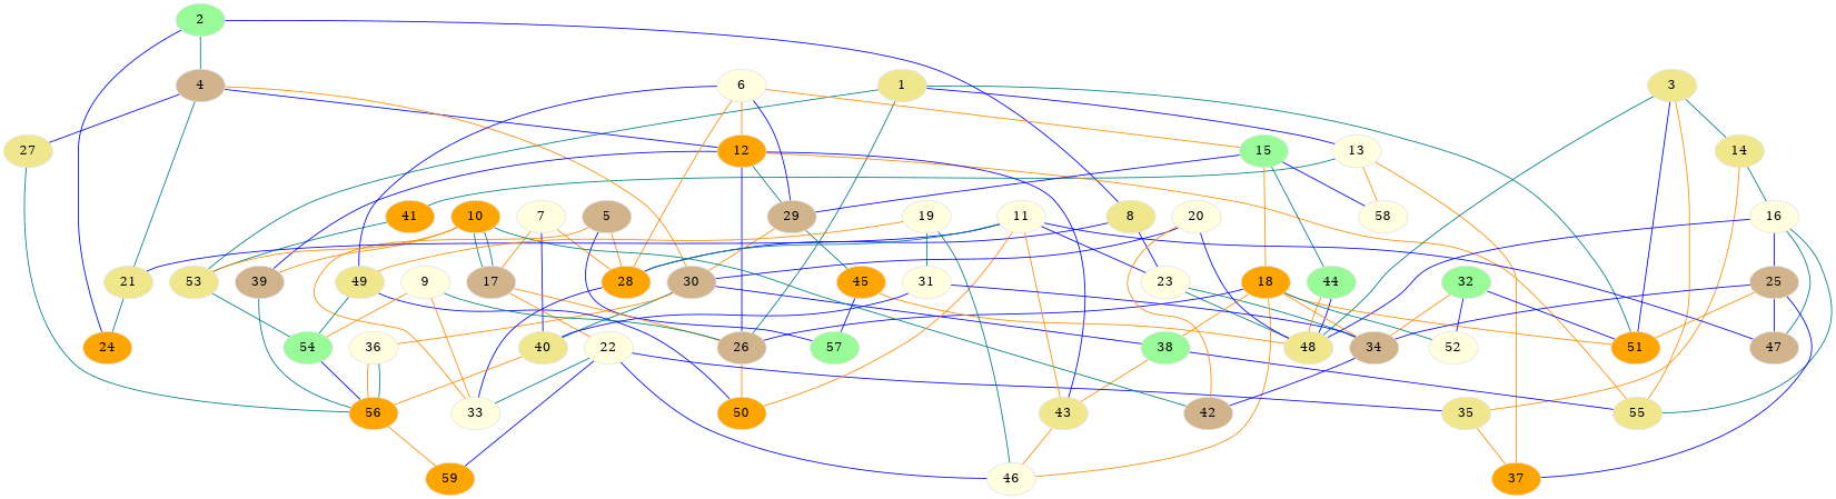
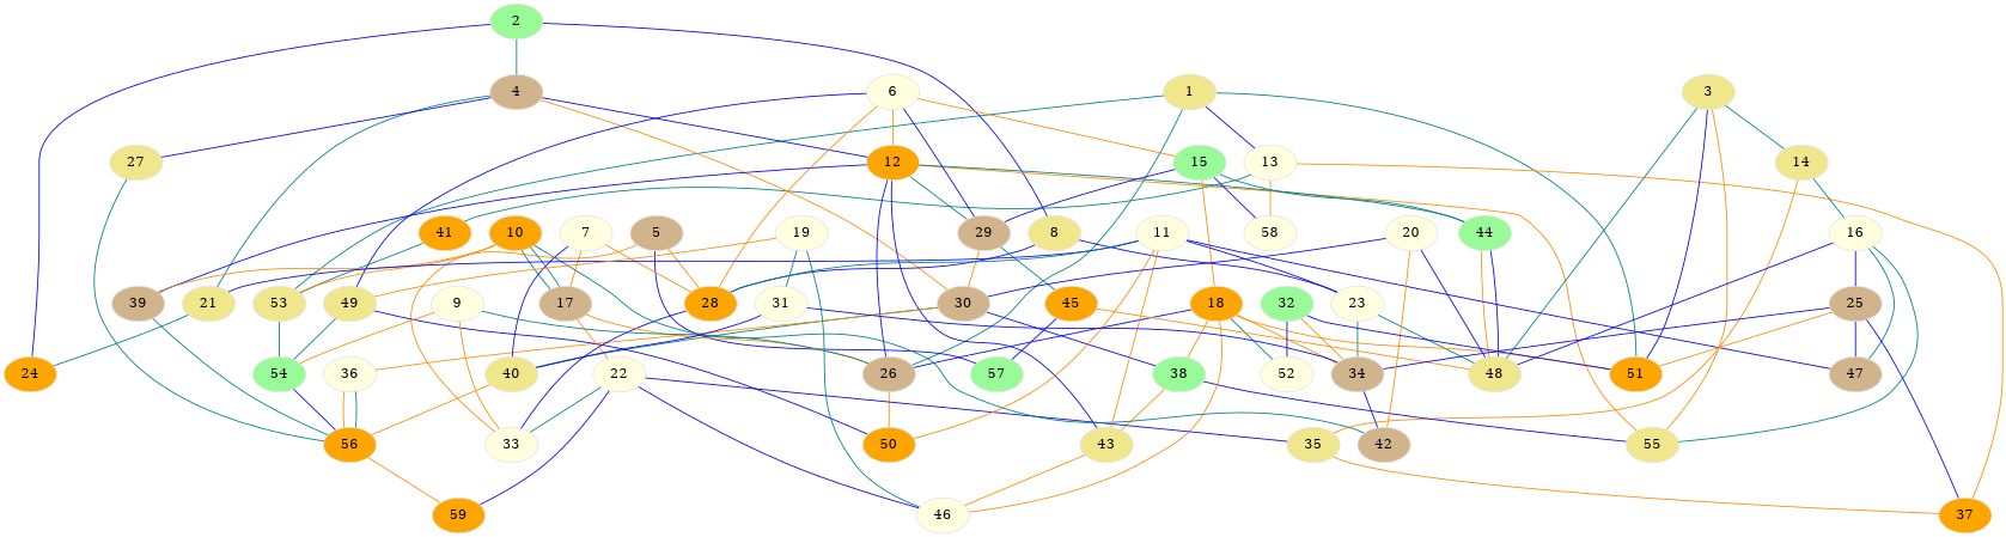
  graph {
    node [color=gray90 fillcolor=lightyellow style=filled]
    edge [color=blue]
    1 [fillcolor=khaki]
    13
    26 [fillcolor=tan]
    51 [fillcolor=orange]
    53 [fillcolor=khaki]
    37 [fillcolor=orange]
    41 [fillcolor=orange]
    58
    50 [fillcolor=orange]
    54 [fillcolor=palegreen]
    2 [fillcolor=palegreen]
    4 [fillcolor=tan]
    8 [fillcolor=khaki]
    24 [fillcolor=orange]
    12 [fillcolor=orange]
    21 [fillcolor=khaki]
    27 [fillcolor=khaki]
    30 [fillcolor=tan]
    28 [fillcolor=orange]
    23
    3 [fillcolor=khaki]
    14 [fillcolor=khaki]
    48 [fillcolor=khaki]
    55 [fillcolor=khaki]
    16
    35 [fillcolor=khaki]
    29 [fillcolor=tan]
    39 [fillcolor=tan]
    43 [fillcolor=khaki]
    44 [fillcolor=palegreen]
    56 [fillcolor=orange]
    40 [fillcolor=khaki]
    38 [fillcolor=palegreen]
    36
    5 [fillcolor=tan]
    33
    57 [fillcolor=palegreen]
    6
    15 [fillcolor=palegreen]
    49 [fillcolor=khaki]
    18 [fillcolor=orange]
    45 [fillcolor=orange]
    7
    17 [fillcolor=tan]
    22
    34 [fillcolor=tan]
    9
    10 [fillcolor=orange]
    42 [fillcolor=tan]
    11
    47 [fillcolor=tan]
    46
    25 [fillcolor=tan]
    52
    59 [fillcolor=orange]
    19
    31
    20
    32 [fillcolor=palegreen]
    1 -- 13
    1 -- 26 [color=teal]
    1 -- 51 [color=teal]
    1 -- 53 [color=teal]
    13 -- 37 [color=darkorange]
    13 -- 41 [color=teal]
    13 -- 58 [color=darkorange]
    26 -- 50 [color=darkorange]
    53 -- 54 [color=teal]
    41 -- 53 [color=teal]
    54 -- 56
    2 -- 4 [color=teal]
    2 -- 8
    2 -- 24
    4 -- 12
    4 -- 21 [color=teal]
    4 -- 27
    4 -- 30 [color=darkorange]
    8 -- 28
    8 -- 23
    12 -- 26
    12 -- 55 [color=darkorange]
    12 -- 29 [color=teal]
    12 -- 39
    12 -- 43
+   12 -- 44 [color=teal]
    21 -- 24 [color=teal]
    27 -- 56 [color=teal]
    30 -- 40 [color=teal]
    30 -- 38
    30 -- 36 [color=darkorange]
    28 -- 33
    23 -- 48 [color=teal]
    23 -- 34 [color=teal]
    3 -- 51
    3 -- 14 [color=teal]
    3 -- 48 [color=teal]
    3 -- 55 [color=darkorange]
    14 -- 16 [color=teal]
    14 -- 35 [color=darkorange]
    16 -- 48
    16 -- 55 [color=teal]
    16 -- 47 [color=teal]
    16 -- 25
    35 -- 37 [color=darkorange]
    29 -- 30 [color=darkorange]
    29 -- 45 [color=teal]
    39 -- 56 [color=teal]
    43 -- 46 [color=darkorange]
    44 -- 48 [color=darkorange]
    44 -- 48
    56 -- 59 [color=darkorange]
    40 -- 56 [color=darkorange]
    38 -- 55
    38 -- 43 [color=darkorange]
    36 -- 56 [color=darkorange]
    36 -- 56 [color=teal]
    5 -- 28 [color=darkorange]
    5 -- 33 [color=darkorange]
    5 -- 57
    6 -- 12 [color=darkorange]
    6 -- 28 [color=darkorange]
    6 -- 29
    6 -- 15 [color=darkorange]
    6 -- 49
    15 -- 58
    15 -- 29
    15 -- 44 [color=teal]
    15 -- 18 [color=darkorange]
    49 -- 50
    49 -- 54 [color=teal]
    18 -- 26
    18 -- 51 [color=darkorange]
    18 -- 38 [color=darkorange]
    18 -- 34 [color=darkorange]
    18 -- 46 [color=darkorange]
    18 -- 52 [color=teal]
    45 -- 48 [color=darkorange]
    45 -- 57
    7 -- 28 [color=darkorange]
    7 -- 40
    7 -- 17 [color=darkorange]
    17 -- 26 [color=darkorange]
    17 -- 22 [color=darkorange]
    22 -- 35
    22 -- 33 [color=teal]
    22 -- 46
    22 -- 59
    34 -- 42
    9 -- 26 [color=teal]
    9 -- 54 [color=darkorange]
    9 -- 33 [color=darkorange]
    10 -- 53 [color=darkorange]
    10 -- 39 [color=darkorange]
    10 -- 17 [color=teal]
    10 -- 17 [color=teal]
    10 -- 42 [color=teal]
    11 -- 50 [color=darkorange]
    11 -- 21
    11 -- 28 [color=teal]
    11 -- 23
    11 -- 43 [color=darkorange]
    11 -- 47
    25 -- 51 [color=darkorange]
    25 -- 37
    25 -- 34
    25 -- 47
    19 -- 49 [color=darkorange]
    19 -- 46 [color=teal]
    19 -- 31 [color=teal]
    31 -- 40
    31 -- 34
    20 -- 30
    20 -- 48
    20 -- 42 [color=darkorange]
    32 -- 51
    32 -- 34 [color=darkorange]
    32 -- 52
  }
